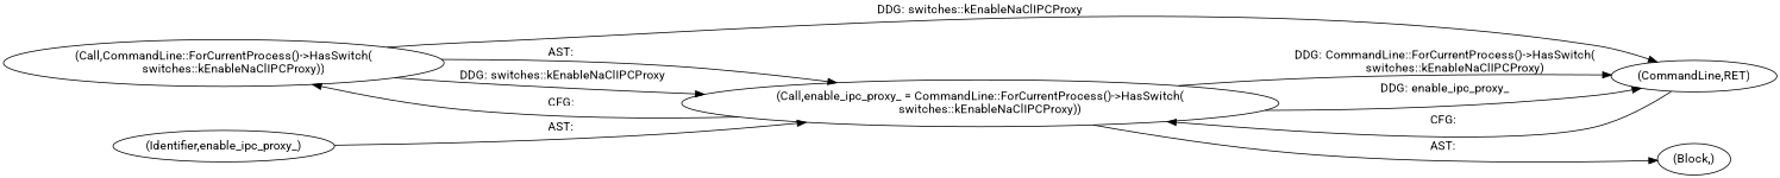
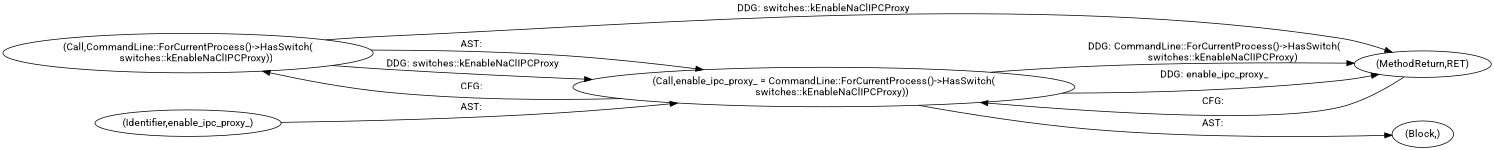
  digraph {
    fontname=Roboto
    rankdir=LR
    node [fontname=Roboto]
    edge [fontname=Roboto]
    n1 [label="(Call,CommandLine::ForCurrentProcess()->HasSwitch(\n      switches::kEnableNaClIPCProxy))"]
    n2 [label="(Call,enable_ipc_proxy_ = CommandLine::ForCurrentProcess()->HasSwitch(\n      switches::kEnableNaClIPCProxy))"]
-   n3 [label="(CommandLine,RET)"]
+   n3 [label="(MethodReturn,RET)"]
    n4 [label="(Block,)"]
    n5 [label="(Identifier,enable_ipc_proxy_)"]
    n1 -> n2 [label="AST: "]
    n1 -> n2 [label="DDG: switches::kEnableNaClIPCProxy"]
    n1 -> n3 [label="DDG: switches::kEnableNaClIPCProxy"]
    n2 -> n1 [label="CFG: "]
    n2 -> n3 [label="DDG: CommandLine::ForCurrentProcess()->HasSwitch(\n      switches::kEnableNaClIPCProxy)"]
    n2 -> n3 [label="DDG: enable_ipc_proxy_"]
    n2 -> n4 [label="AST: "]
    n3 -> n2 [label="CFG: "]
    n5 -> n2 [label="AST: "]
  }
